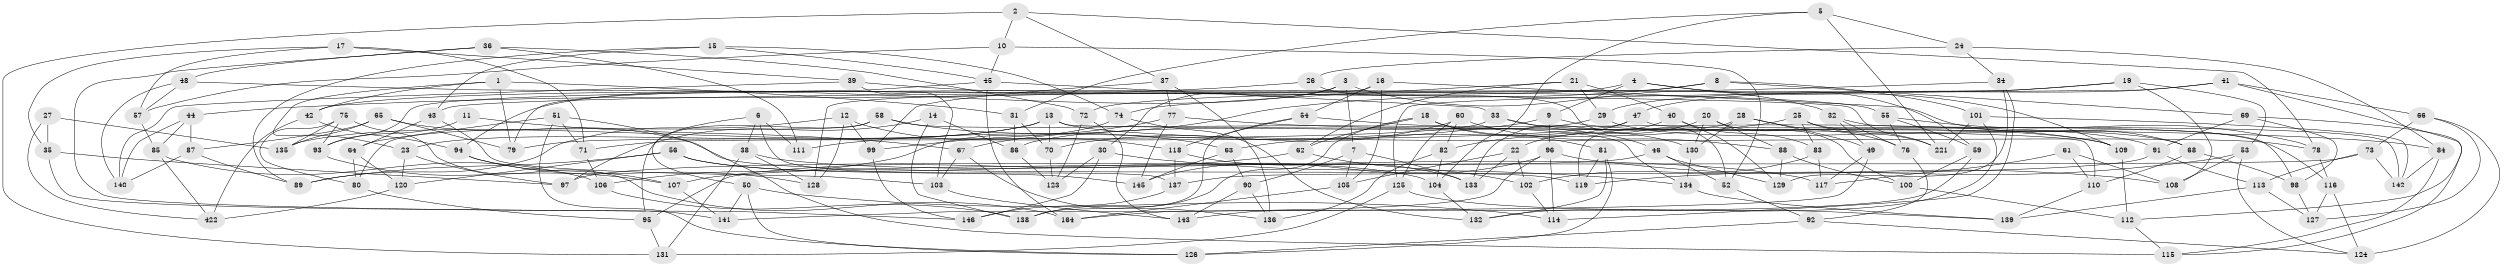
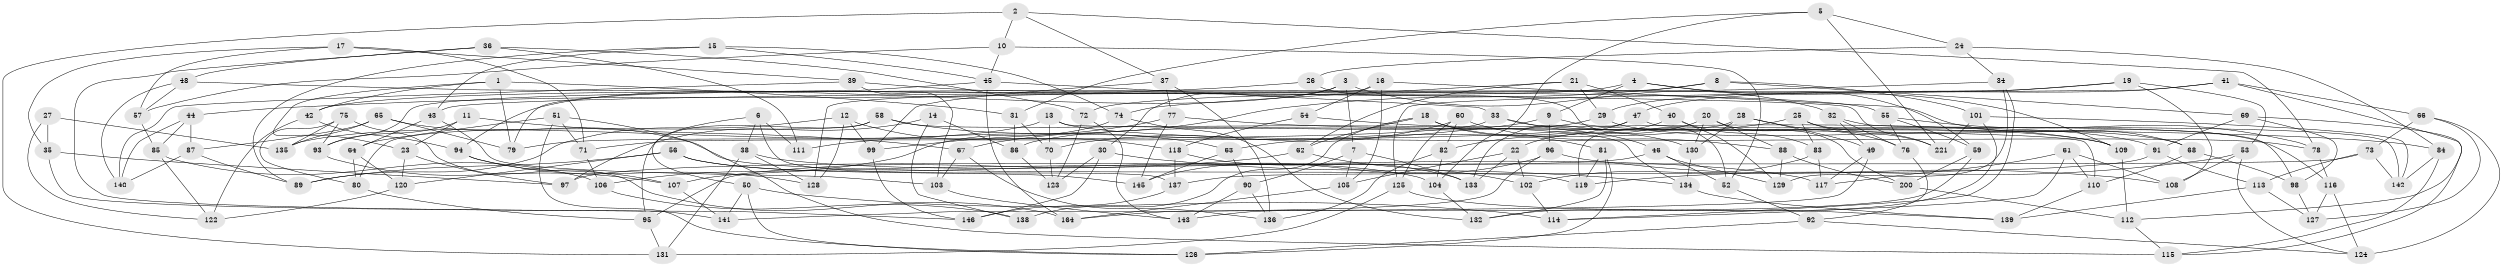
  graph {
    node [color=gray90 style=filled]
    1
    23
    31
    42
    79
    97
    120
    70
    86
    94
-   122 [label=422]
+   122
    2
    10
    37
    78
    131
    45
    52
    57
    99
    77
    136
    116
    3
    7
    30
    32
    90
    105
    133
    123
    134
    146
    49
    76
    98
    128
    107
    4
    9
    59
    109
    111
    91
    96
-   100
+   100 [label=200]
    143
    112
    5
    24
    104
    n52 [label=221]
    26
    34
    84
    132
    6
    38
    50
    137
    117
    114
    141
    126
    n65 [label=164]
    8
    67
    69
    93
    101
    103
    115
    142
    113
    108
    145
    33
    92
    85
    11
    27
    135
    35
    12
    89
    118
    13
    110
    139
    14
    138
    46
    15
    43
    74
    64
    106
    16
    54
    68
    17
    39
    71
    55
    140
    18
    62
    81
    130
    102
    119
    19
    29
    53
    72
    124
    20
    22
    88
    129
    21
    40
    83
    44
    25
    63
    127
    87
    28
    36
    48
    41
    47
    66
    125
    82
    73
    80
    51
    56
    58
    95
    60
    61
    65
    75
    1 -- 23
    1 -- 31
    1 -- 42
    1 -- 79
    23 -- 97
    23 -- 120
    31 -- 70
    31 -- 86
    42 -- 94
    42 -- 122
    120 -- 122
    70 -- 123
    86 -- 123
    94 -- 128
    94 -- 107
    2 -- 10
    2 -- 37
    2 -- 78
    2 -- 131
    10 -- 45
    10 -- 52
    10 -- 57
    37 -- 99
    37 -- 77
    37 -- 136
    78 -- 116
    45 -- 79
    45 -- n65
    45 -- 33
    52 -- 92
    57 -- 85
    99 -- 146
    77 -- 99
    77 -- 84
    77 -- 145
    116 -- 124
    116 -- 127
    3 -- 94
    3 -- 7
    3 -- 30
    3 -- 32
    7 -- 90
    7 -- 105
    7 -- 133
    30 -- 123
    30 -- 134
    30 -- 146
    32 -- 49
    32 -- 76
    32 -- 98
    90 -- 136
    90 -- 143
    105 -- n65
    134 -- 139
    49 -- 117
    49 -- n65
    76 -- 92
    98 -- 127
    107 -- 141
    4 -- 42
    4 -- 9
    4 -- 59
    4 -- 109
    9 -- 111
    9 -- 91
    9 -- 96
    59 -- 100
    59 -- 143
    109 -- 112
    91 -- 137
    91 -- 113
    96 -- 141
    96 -- 108
    96 -- 145
    100 -- 112
    112 -- 115
    5 -- 31
    5 -- 24
    5 -- 104
    5 -- n52
    24 -- 26
    24 -- 34
    24 -- 84
    104 -- 132
    26 -- 52
    26 -- 44
    34 -- 114
    34 -- 43
    34 -- 129
    84 -- 115
    84 -- 142
    6 -- 111
    6 -- 38
    6 -- 50
    6 -- 137
    38 -- 131
    38 -- 128
    38 -- 117
    50 -- 114
    50 -- 141
    50 -- 126
    137 -- 146
    8 -- 67
    8 -- 69
    8 -- 93
    8 -- 101
    67 -- 136
    67 -- 103
    69 -- 98
    69 -- 91
    69 -- 115
    93 -- 107
    101 -- n52
    101 -- 132
    101 -- 142
    103 -- 143
    113 -- 139
    113 -- 127
    33 -- 79
    33 -- 109
    33 -- 46
    92 -- 126
    92 -- 124
    85 -- 122
    85 -- 106
-   13 -- 23
+   11 -- 23
    11 -- 67
    11 -- 93
    27 -- 122
    27 -- 135
    27 -- 35
    35 -- 97
    35 -- 141
    12 -- 99
    12 -- 128
    12 -- 89
    12 -- 118
    118 -- 133
    118 -- 137
    13 -- 70
    13 -- 78
    13 -- 135
    13 -- 110
    110 -- 139
    14 -- 97
    14 -- 86
    14 -- 138
    46 -- 97
    46 -- 52
    46 -- 129
    15 -- 45
    15 -- 89
    15 -- 43
    15 -- 74
    43 -- 103
    43 -- 64
    74 -- 132
    74 -- 106
    64 -- 120
    64 -- 80
    106 -- 138
    16 -- 105
    16 -- 128
    16 -- 54
    16 -- 68
    54 -- 109
    54 -- 118
-   54 -- 138
    68 -- 98
    68 -- 110
    17 -- 57
    17 -- 35
    17 -- 39
    17 -- 71
    39 -- 103
    39 -- 55
    39 -- 140
    71 -- 106
    55 -- 78
    55 -- 76
    55 -- 59
    18 -- 138
    18 -- 62
    18 -- 81
    18 -- 130
    62 -- 107
    62 -- 102
    81 -- 132
    81 -- 126
    81 -- 119
    130 -- 134
    102 -- 114
    19 -- 108
    19 -- 29
    19 -- 53
    19 -- 72
    29 -- 86
    29 -- 68
    53 -- 108
    53 -- 119
    53 -- 124
    72 -- 123
    72 -- 143
    20 -- 100
    20 -- 130
    20 -- 22
    20 -- 88
    22 -- 105
    22 -- 133
    22 -- 102
    88 -- 100
    88 -- 129
    21 -- 74
    21 -- 62
    21 -- 29
    21 -- 40
    40 -- 133
    40 -- 129
    40 -- 83
    83 -- 117
    83 -- 102
    44 -- 85
    44 -- 140
    44 -- 87
    25 -- 116
    25 -- n52
    25 -- 83
    25 -- 63
    63 -- 90
    63 -- 145
    87 -- 89
    87 -- 140
    28 -- 49
    28 -- 76
    28 -- 130
    28 -- 119
    36 -- 146
    36 -- 111
    36 -- 72
    36 -- 48
    48 -- 57
    48 -- n52
    48 -- 140
    41 -- 112
    41 -- 47
    41 -- 66
    41 -- 125
    47 -- 142
    47 -- 71
    47 -- 82
    66 -- 124
    66 -- 127
    66 -- 73
    125 -- 131
    125 -- 139
    82 -- 136
    82 -- 104
    73 -- 142
    73 -- 113
    73 -- 95
    80 -- 95
    51 -- 126
    51 -- 115
    51 -- 64
    51 -- 71
    56 -- 120
    56 -- 104
    56 -- 145
    56 -- 89
    58 -- 134
    58 -- 63
    58 -- 80
    58 -- 95
    95 -- 131
    60 -- 70
    60 -- 88
    60 -- 125
    60 -- 82
    61 -- 117
-   96 -- 114
+   61 -- 114
    61 -- 108
    61 -- 110
    65 -- 79
    65 -- 135
    65 -- 119
    65 -- 87
    75 -- n65
    75 -- 93
    75 -- 135
    75 -- 80
  }
